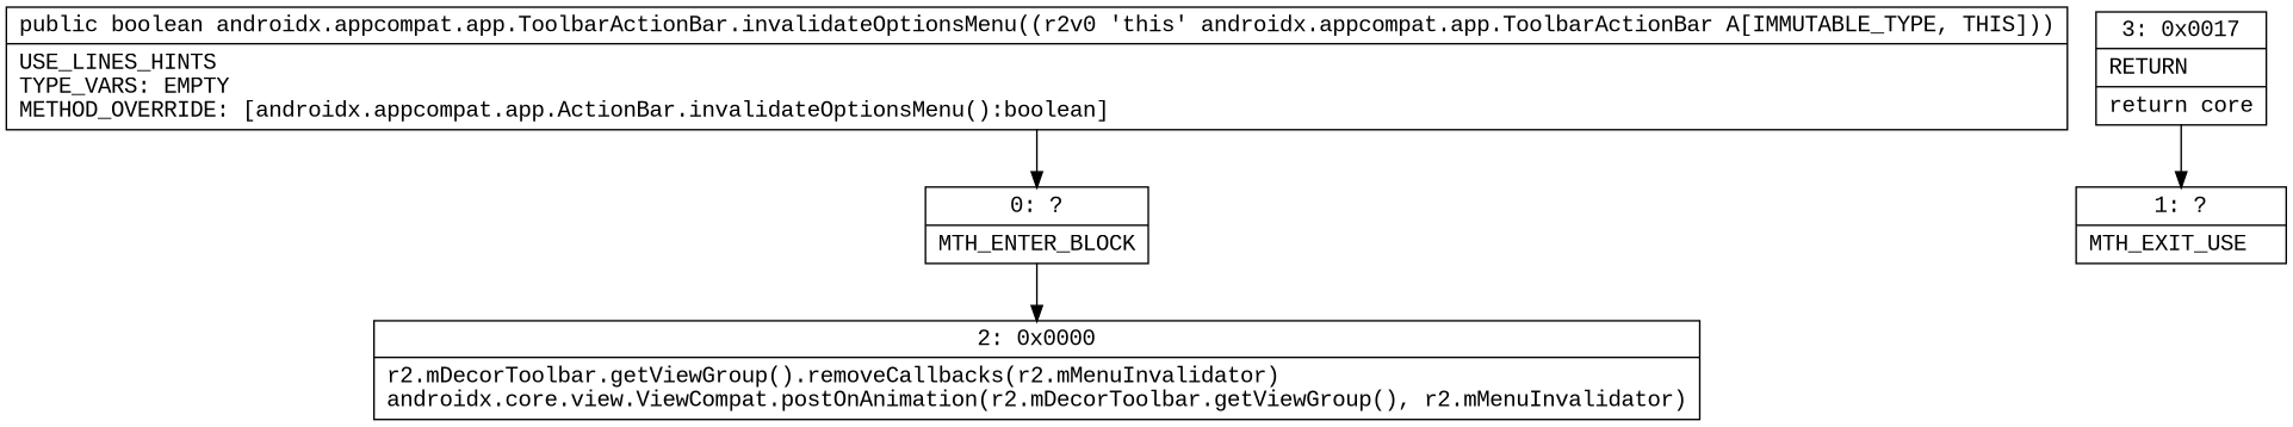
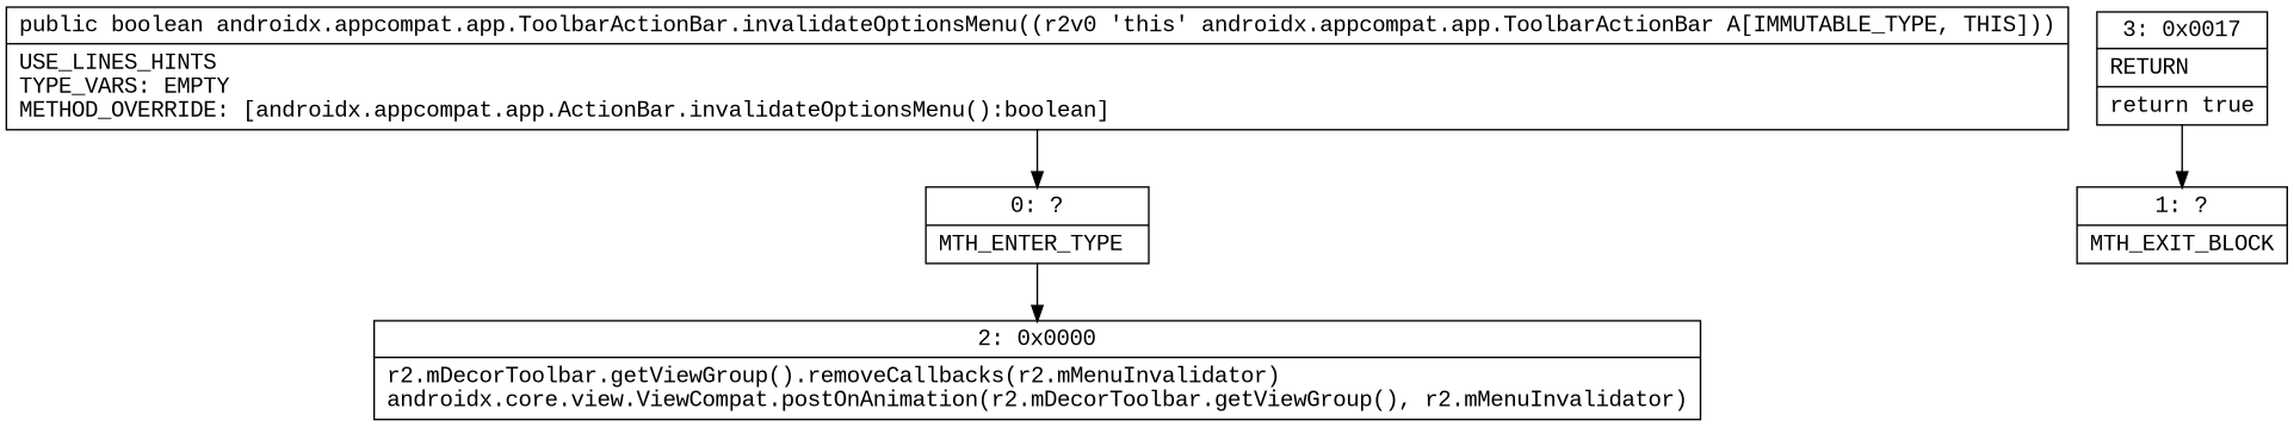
  digraph {
    fontname="Liberation Mono"
    node [fontname="Liberation Mono" shape=record]
    edge [fontname="Liberation Mono"]
-   n1 [label="{0\:\ ?|MTH_ENTER_BLOCK\l}"]
+   n1 [label="{0\:\ ?|MTH_ENTER_TYPE\l}"]
    n2 [label="{2\:\ 0x0000|r2.mDecorToolbar.getViewGroup().removeCallbacks(r2.mMenuInvalidator)\landroidx.core.view.ViewCompat.postOnAnimation(r2.mDecorToolbar.getViewGroup(), r2.mMenuInvalidator)\l}"]
-   n3 [label="{3\:\ 0x0017|RETURN\l|return core\l}"]
-   n4 [label="{1\:\ ?|MTH_EXIT_USE\l}"]
+   n3 [label="{3\:\ 0x0017|RETURN\l|return true\l}"]
+   n4 [label="{1\:\ ?|MTH_EXIT_BLOCK\l}"]
    n5 [label="{public boolean androidx.appcompat.app.ToolbarActionBar.invalidateOptionsMenu((r2v0 'this' androidx.appcompat.app.ToolbarActionBar A[IMMUTABLE_TYPE, THIS]))  | USE_LINES_HINTS\lTYPE_VARS: EMPTY\lMETHOD_OVERRIDE: [androidx.appcompat.app.ActionBar.invalidateOptionsMenu():boolean]\l}"]
    n1 -> n2
    n3 -> n4
    n5 -> n1
  }
